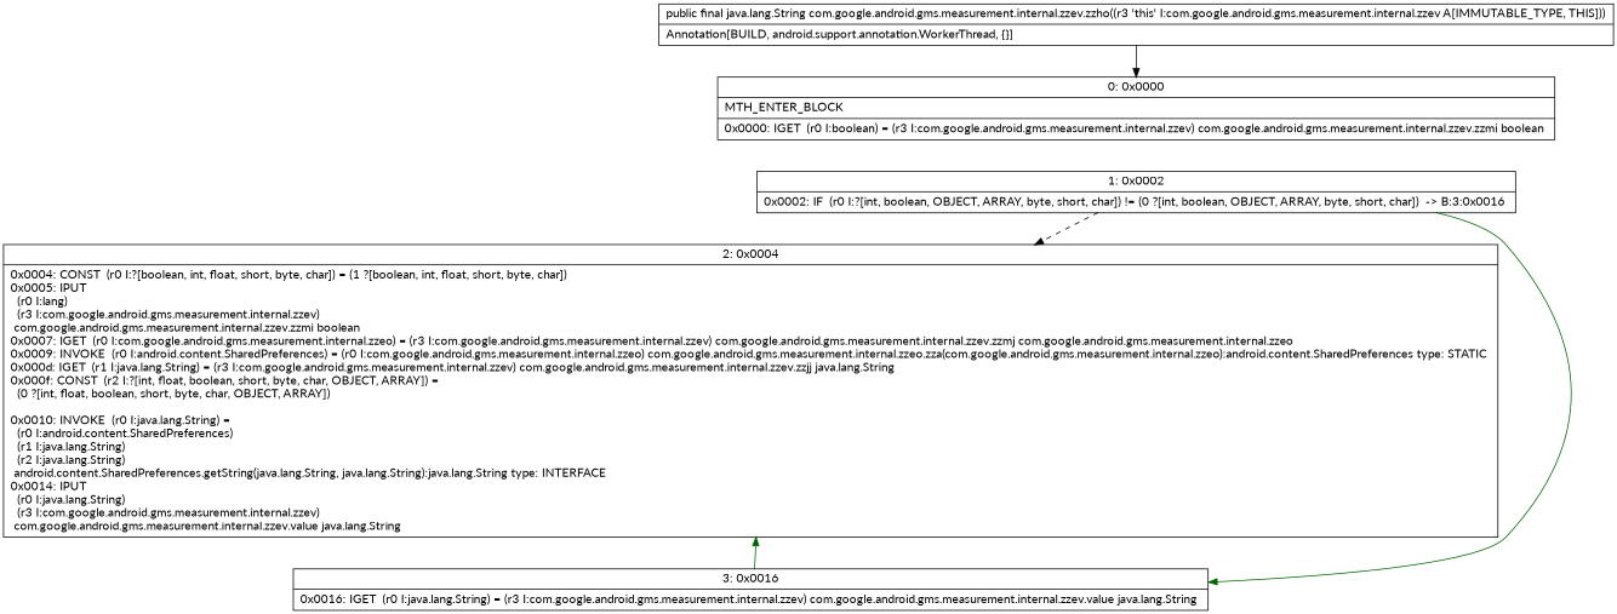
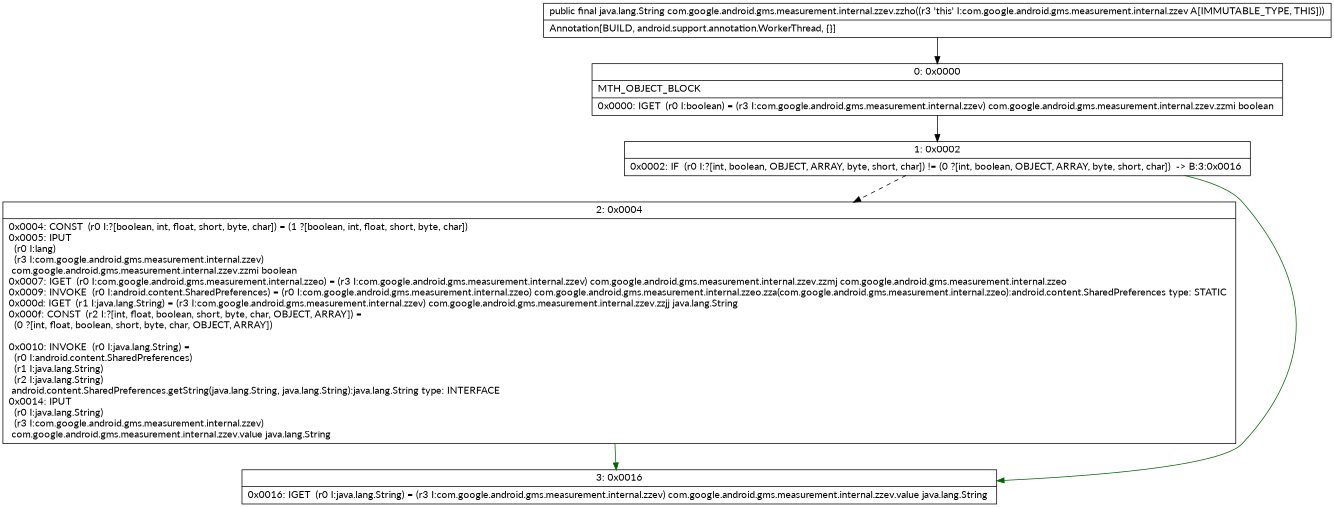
  digraph {
    fontname=Lato
    node [fontname=Lato shape=record]
    edge [color=black fontname=Lato]
-   n1 [label="{0\:\ 0x0000|MTH_ENTER_BLOCK\l|0x0000: IGET  (r0 I:boolean) = (r3 I:com.google.android.gms.measurement.internal.zzev) com.google.android.gms.measurement.internal.zzev.zzmi boolean \l}"]
+   n1 [label="{0\:\ 0x0000|MTH_OBJECT_BLOCK\l|0x0000: IGET  (r0 I:boolean) = (r3 I:com.google.android.gms.measurement.internal.zzev) com.google.android.gms.measurement.internal.zzev.zzmi boolean \l}"]
    n2 [label="{1\:\ 0x0002|0x0002: IF  (r0 I:?[int, boolean, OBJECT, ARRAY, byte, short, char]) != (0 ?[int, boolean, OBJECT, ARRAY, byte, short, char])  \-\> B:3:0x0016 \l}"]
    n3 [label="{2\:\ 0x0004|0x0004: CONST  (r0 I:?[boolean, int, float, short, byte, char]) = (1 ?[boolean, int, float, short, byte, char]) \l0x0005: IPUT  \l  (r0 I:lang)\l  (r3 I:com.google.android.gms.measurement.internal.zzev)\l com.google.android.gms.measurement.internal.zzev.zzmi boolean \l0x0007: IGET  (r0 I:com.google.android.gms.measurement.internal.zzeo) = (r3 I:com.google.android.gms.measurement.internal.zzev) com.google.android.gms.measurement.internal.zzev.zzmj com.google.android.gms.measurement.internal.zzeo \l0x0009: INVOKE  (r0 I:android.content.SharedPreferences) = (r0 I:com.google.android.gms.measurement.internal.zzeo) com.google.android.gms.measurement.internal.zzeo.zza(com.google.android.gms.measurement.internal.zzeo):android.content.SharedPreferences type: STATIC \l0x000d: IGET  (r1 I:java.lang.String) = (r3 I:com.google.android.gms.measurement.internal.zzev) com.google.android.gms.measurement.internal.zzev.zzjj java.lang.String \l0x000f: CONST  (r2 I:?[int, float, boolean, short, byte, char, OBJECT, ARRAY]) = \l  (0 ?[int, float, boolean, short, byte, char, OBJECT, ARRAY])\l \l0x0010: INVOKE  (r0 I:java.lang.String) = \l  (r0 I:android.content.SharedPreferences)\l  (r1 I:java.lang.String)\l  (r2 I:java.lang.String)\l android.content.SharedPreferences.getString(java.lang.String, java.lang.String):java.lang.String type: INTERFACE \l0x0014: IPUT  \l  (r0 I:java.lang.String)\l  (r3 I:com.google.android.gms.measurement.internal.zzev)\l com.google.android.gms.measurement.internal.zzev.value java.lang.String \l}"]
    n4 [label="{3\:\ 0x0016|0x0016: IGET  (r0 I:java.lang.String) = (r3 I:com.google.android.gms.measurement.internal.zzev) com.google.android.gms.measurement.internal.zzev.value java.lang.String \l}"]
    n5 [label="{public final java.lang.String com.google.android.gms.measurement.internal.zzev.zzho((r3 'this' I:com.google.android.gms.measurement.internal.zzev A[IMMUTABLE_TYPE, THIS]))  | Annotation[BUILD, android.support.annotation.WorkerThread, \{\}]\l}"]
+   n1 -> n2
    n2 -> n3 [style=dashed]
    n2 -> n4 [color=darkgreen]
-   n4 -> n3 [color=darkgreen]
+   n3 -> n4 [color=darkgreen]
    n5 -> n1
  }
